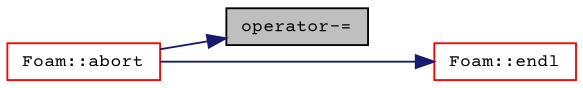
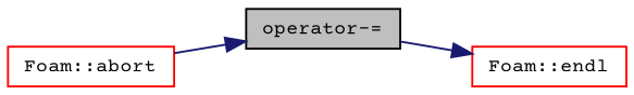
  digraph {
    fontname="Courier Prime"
    rankdir=LR
    node [color=red fontname="Courier Prime" fontsize=10 shape=record]
    edge [color=midnightblue fontname="Courier Prime" fontsize=10 labelfontname=FreeSans labelfontsize=10 style=solid]
    n1 [color=black fillcolor=grey75 fontcolor=black height=0.2 label="operator-=" style=filled width=0.4]
    n2 [height=0.2 label="Foam::endl" width=0.4]
    n3 [height=0.2 label="Foam::abort" width=0.4]
-   n3 -> n2
+   n1 -> n2
    n3 -> n1
  }
